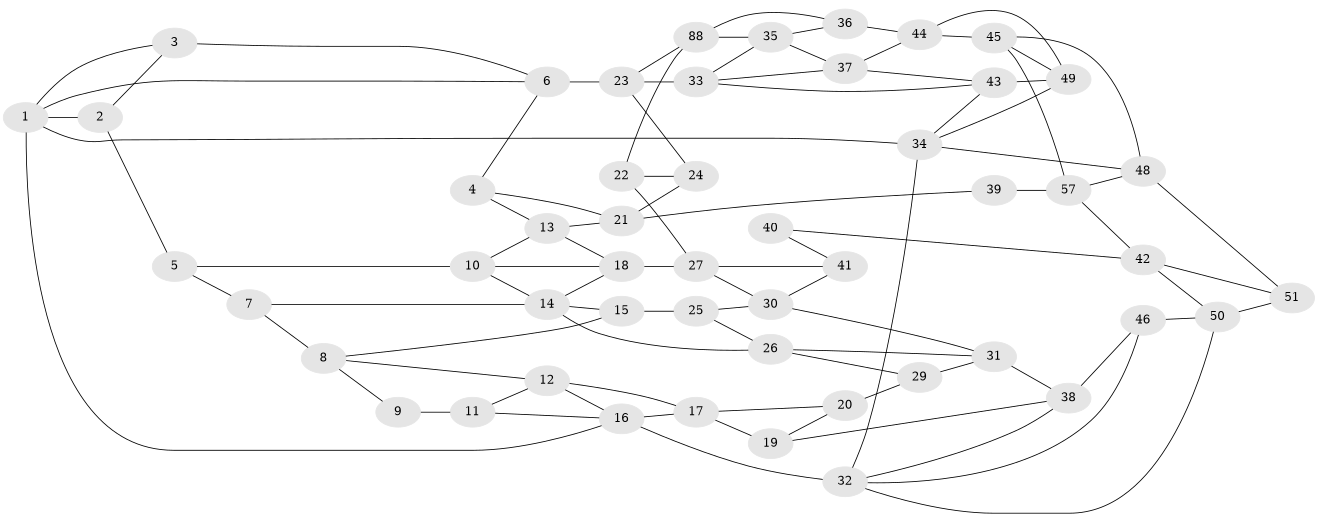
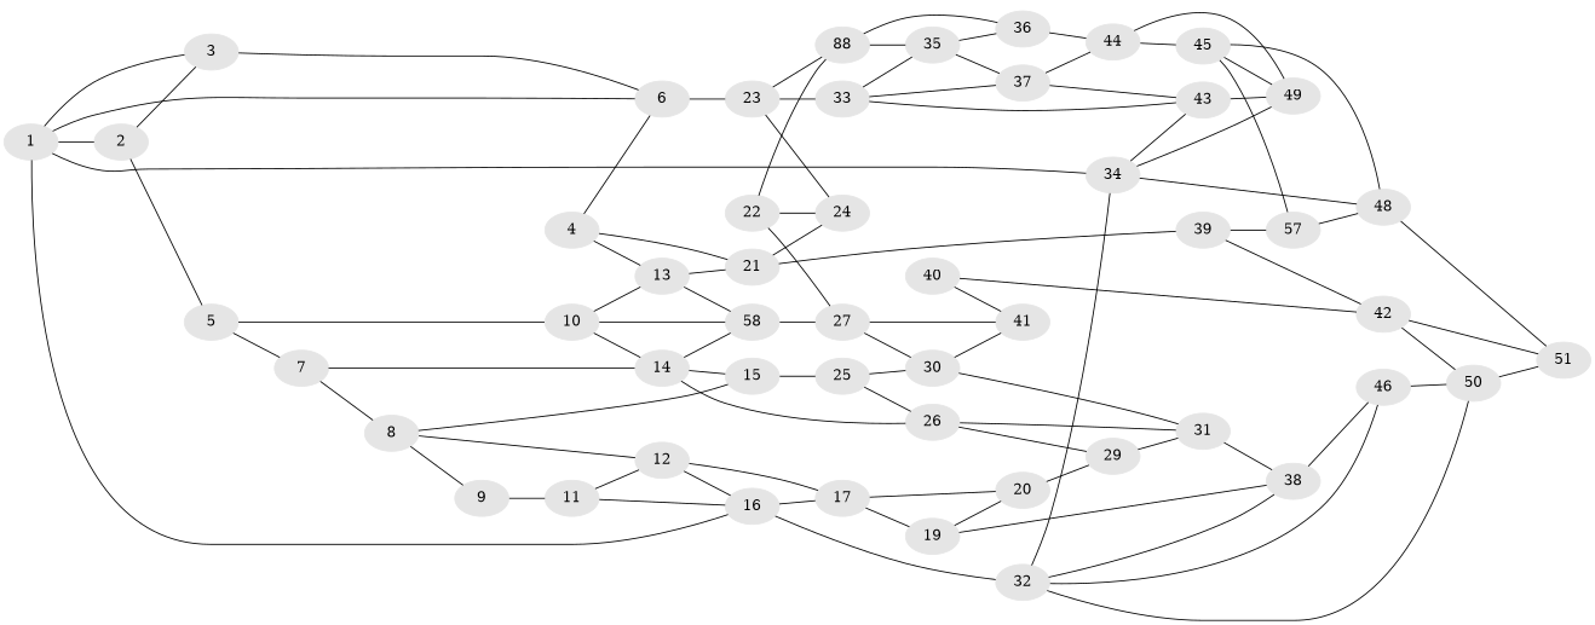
  graph {
    rankdir=LR
    node [color=gray90 style=filled]
    edge [weight=1.0]
    1
    2
    3
    6
    16
    34
    5
    23
    17
    32
    43
    48
    49
    7
    10
    4
    13
    21
-   18
+   18 [label=58]
    24
    39
    8
    14
    n24 [label=88]
    33
    9
    12
    15
    26
    11
    25
    27
    19
    20
    30
    29
    31
    38
    46
    50
    41
    22
    35
    36
    42
    n46 [label=57]
    37
    44
    51
    45
    40
    1 -- 2
    1 -- 3
    1 -- 6
    1 -- 16
    1 -- 34
    2 -- 3
    2 -- 5
    3 -- 6
    6 -- 23
    16 -- 17
    16 -- 32
    34 -- 43
    34 -- 48
    34 -- 49
    5 -- 7
    5 -- 10
    23 -- 24
    23 -- n24
    23 -- 33
    17 -- 19
    17 -- 20
    32 -- 34
    32 -- 38
    32 -- 46
    32 -- 50
    43 -- 49
    48 -- 51
    7 -- 8
    7 -- 14
    10 -- 13
    10 -- 18
    10 -- 14
    4 -- 6
    4 -- 13
    4 -- 21
    13 -- 21
    13 -- 18
    21 -- 24 [weight=2.0]
    21 -- 39
    18 -- 27
-   n46 -- 42
+   39 -- 42
    39 -- n46 [weight=2.0]
    8 -- 9
    8 -- 12
    8 -- 15
    14 -- 18
    14 -- 15
    14 -- 26
    n24 -- 35
    n24 -- 36
    33 -- 43
    33 -- 35
    33 -- 37
    9 -- 11
    12 -- 16
    12 -- 17
    15 -- 25
    26 -- 29
    26 -- 31
    11 -- 16
    11 -- 12
    25 -- 26
    25 -- 30
    27 -- 30
    27 -- 41
    19 -- 20
    19 -- 38
    20 -- 29 [weight=2.0]
    30 -- 31
    30 -- 41
    29 -- 31
    31 -- 38
    38 -- 46
    46 -- 50 [weight=2.0]
    50 -- 51 [weight=2.0]
    22 -- 24
    22 -- n24
    22 -- 27
    35 -- 36
    35 -- 37
    36 -- 44
    42 -- 50
    42 -- 51
    n46 -- 48
    37 -- 43
    37 -- 44
    44 -- 49
    44 -- 45
    45 -- 48
    45 -- 49
    45 -- n46
    40 -- 41 [weight=2.0]
    40 -- 42
  }
